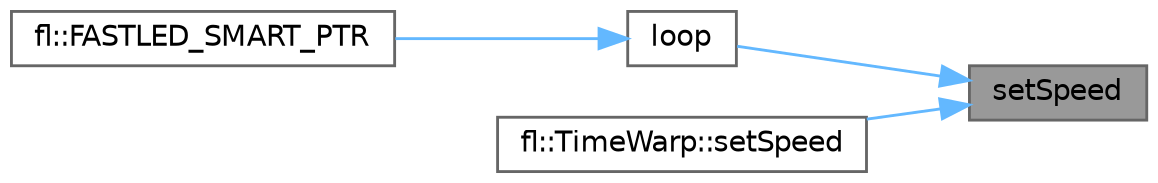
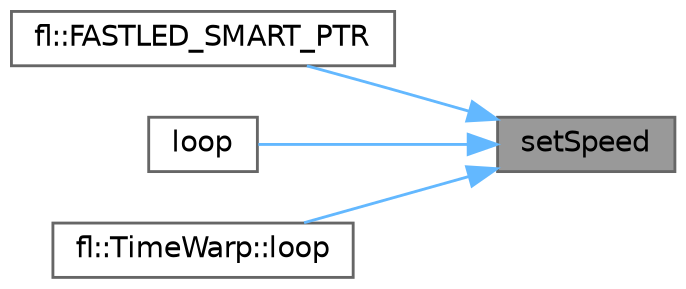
  digraph {
    rankdir=RL
    node [color=grey40 fillcolor=white fontname=Helvetica fontsize=10 shape=box style=filled]
    edge [color=steelblue1 dir=back fontname=Helvetica fontsize=10 labelfontname=Helvetica labelfontsize=10 style=solid]
    n1 [color=gray40 fillcolor=grey60 fontcolor=black height=0.2 label=setSpeed width=0.4]
    n2 [height=0.2 label="fl::FASTLED_SMART_PTR" width=0.4]
    n3 [height=0.2 label=loop width=0.4]
-   n4 [height=0.2 label="fl::TimeWarp::setSpeed" width=0.4]
-   n3 -> n2
+   n4 [height=0.2 label="fl::TimeWarp::loop" width=0.4]
+   n1 -> n2
    n1 -> n3
    n1 -> n4
  }
